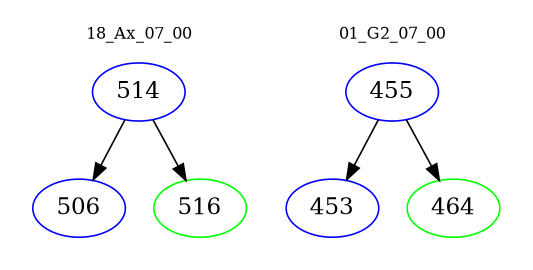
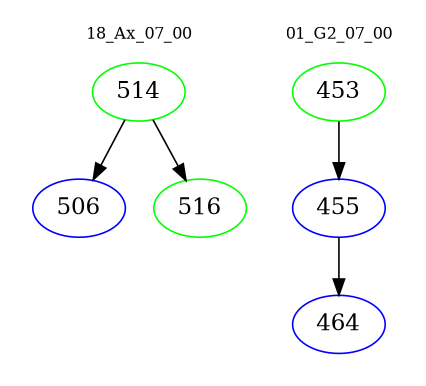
  digraph {
    node [color=blue]
    edge [color=black]
-   n1 [label=514]
+   n1 [color=green label=514]
    n2 [label=506]
    n3 [color=green label=516]
    n4 [label=455]
-   n5 [label=453]
-   n6 [color=green label=464]
+   n5 [color=green label=453]
+   n6 [label=464]
    subgraph cluster_1 {
      color=white
      fontsize=10
      label="18_Ax_07_00"
      n1
      n2
      n3
    }
    subgraph cluster_2 {
      color=white
      fontsize=10
      label="01_G2_07_00"
      n4
      n5
      n6
    }
    n1 -> n2
    n1 -> n3
-   n4 -> n5
+   n5 -> n4
    n4 -> n6
  }
